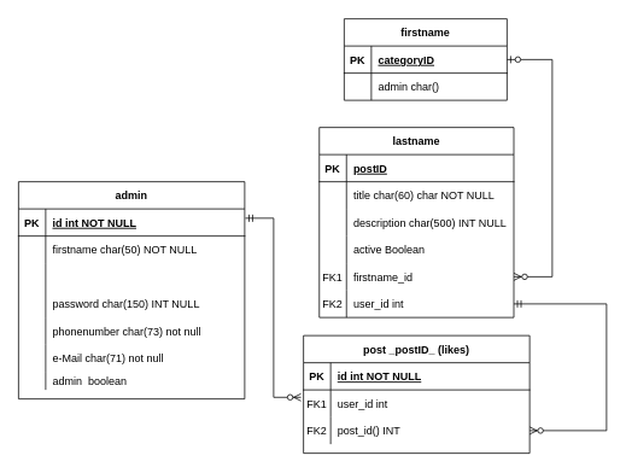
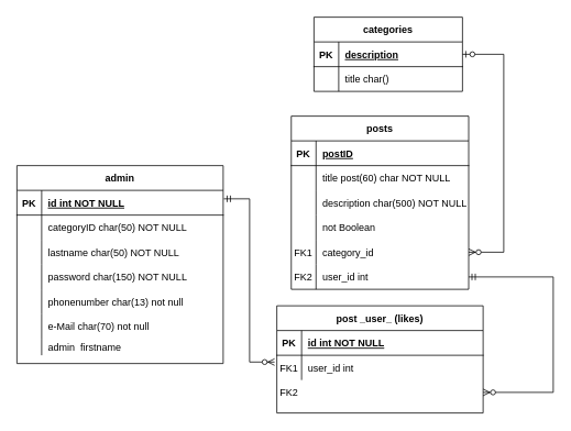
  <mxCell id="0" />
  <mxCell id="1" parent="0" />
  <mxCell id="2" value="admin" style="shape=table;startSize=30;container=1;collapsible=1;childLayout=tableLayout;fixedRows=1;rowLines=0;fontStyle=1;align=center;resizeLast=1;" parent="1" vertex="1"><mxGeometry x="20" y="200" width="250" height="240" as="geometry" /></mxCell>
  <mxCell id="3" value="" style="shape=partialRectangle;collapsible=0;dropTarget=0;pointerEvents=0;fillColor=none;points=[[0,0.5],[1,0.5]];portConstraint=eastwest;top=0;left=0;right=0;bottom=1;" parent="2" vertex="1"><mxGeometry y="30" width="250" height="30" as="geometry" /></mxCell>
  <mxCell id="4" value="PK" style="shape=partialRectangle;overflow=hidden;connectable=0;fillColor=none;top=0;left=0;bottom=0;right=0;fontStyle=1;" parent="3" vertex="1"><mxGeometry width="30" height="30" as="geometry"><mxRectangle width="30" height="30" as="alternateBounds" /></mxGeometry></mxCell>
  <mxCell id="5" value="id int NOT NULL " style="shape=partialRectangle;overflow=hidden;connectable=0;fillColor=none;top=0;left=0;bottom=0;right=0;align=left;spacingLeft=6;fontStyle=5;" parent="3" vertex="1"><mxGeometry x="30" width="220" height="30" as="geometry"><mxRectangle width="220" height="30" as="alternateBounds" /></mxGeometry></mxCell>
  <mxCell id="6" value="" style="shape=partialRectangle;collapsible=0;dropTarget=0;pointerEvents=0;fillColor=none;points=[[0,0.5],[1,0.5]];portConstraint=eastwest;top=0;left=0;right=0;bottom=0;" parent="2" vertex="1"><mxGeometry y="60" width="250" height="30" as="geometry" /></mxCell>
  <mxCell id="7" value="" style="shape=partialRectangle;overflow=hidden;connectable=0;fillColor=none;top=0;left=0;bottom=0;right=0;" parent="6" vertex="1"><mxGeometry width="30" height="30" as="geometry"><mxRectangle width="30" height="30" as="alternateBounds" /></mxGeometry></mxCell>
- <mxCell id="8" value="firstname char(50) NOT NULL" style="shape=partialRectangle;overflow=hidden;connectable=0;fillColor=none;top=0;left=0;bottom=0;right=0;align=left;spacingLeft=6;" parent="6" vertex="1"><mxGeometry x="30" width="220" height="30" as="geometry"><mxRectangle width="220" height="30" as="alternateBounds" /></mxGeometry></mxCell>
+ <mxCell id="8" value="categoryID char(50) NOT NULL" style="shape=partialRectangle;overflow=hidden;connectable=0;fillColor=none;top=0;left=0;bottom=0;right=0;align=left;spacingLeft=6;" parent="6" vertex="1"><mxGeometry x="30" width="220" height="30" as="geometry"><mxRectangle width="220" height="30" as="alternateBounds" /></mxGeometry></mxCell>
  <mxCell id="9" value="" style="shape=partialRectangle;collapsible=0;dropTarget=0;pointerEvents=0;fillColor=none;points=[[0,0.5],[1,0.5]];portConstraint=eastwest;top=0;left=0;right=0;bottom=0;" parent="2" vertex="1"><mxGeometry y="90" width="250" height="30" as="geometry" /></mxCell>
  <mxCell id="10" value="" style="shape=partialRectangle;overflow=hidden;connectable=0;fillColor=none;top=0;left=0;bottom=0;right=0;" parent="9" vertex="1"><mxGeometry width="30" height="30" as="geometry"><mxRectangle width="30" height="30" as="alternateBounds" /></mxGeometry></mxCell>
+ <mxCell id="11" value="lastname char(50) NOT NULL" style="shape=partialRectangle;overflow=hidden;connectable=0;fillColor=none;top=0;left=0;bottom=0;right=0;align=left;spacingLeft=6;" parent="9" vertex="1"><mxGeometry x="30" width="220" height="30" as="geometry"><mxRectangle width="220" height="30" as="alternateBounds" /></mxGeometry></mxCell>
  <mxCell id="12" value="" style="shape=partialRectangle;collapsible=0;dropTarget=0;pointerEvents=0;fillColor=none;points=[[0,0.5],[1,0.5]];portConstraint=eastwest;top=0;left=0;right=0;bottom=0;" parent="2" vertex="1"><mxGeometry y="120" width="250" height="30" as="geometry" /></mxCell>
  <mxCell id="13" value="" style="shape=partialRectangle;overflow=hidden;connectable=0;fillColor=none;top=0;left=0;bottom=0;right=0;" parent="12" vertex="1"><mxGeometry width="30" height="30" as="geometry"><mxRectangle width="30" height="30" as="alternateBounds" /></mxGeometry></mxCell>
- <mxCell id="14" value="password char(150) INT NULL" style="shape=partialRectangle;overflow=hidden;connectable=0;fillColor=none;top=0;left=0;bottom=0;right=0;align=left;spacingLeft=6;" parent="12" vertex="1"><mxGeometry x="30" width="220" height="30" as="geometry"><mxRectangle width="220" height="30" as="alternateBounds" /></mxGeometry></mxCell>
+ <mxCell id="14" value="password char(150) NOT NULL" style="shape=partialRectangle;overflow=hidden;connectable=0;fillColor=none;top=0;left=0;bottom=0;right=0;align=left;spacingLeft=6;" parent="12" vertex="1"><mxGeometry x="30" width="220" height="30" as="geometry"><mxRectangle width="220" height="30" as="alternateBounds" /></mxGeometry></mxCell>
  <mxCell id="15" value="" style="shape=partialRectangle;collapsible=0;dropTarget=0;pointerEvents=0;fillColor=none;points=[[0,0.5],[1,0.5]];portConstraint=eastwest;top=0;left=0;right=0;bottom=0;" parent="2" vertex="1"><mxGeometry y="150" width="250" height="30" as="geometry" /></mxCell>
  <mxCell id="16" value="" style="shape=partialRectangle;overflow=hidden;connectable=0;fillColor=none;top=0;left=0;bottom=0;right=0;" parent="15" vertex="1"><mxGeometry width="30" height="30" as="geometry"><mxRectangle width="30" height="30" as="alternateBounds" /></mxGeometry></mxCell>
- <mxCell id="17" value="phonenumber char(73) not null" style="shape=partialRectangle;overflow=hidden;connectable=0;fillColor=none;top=0;left=0;bottom=0;right=0;align=left;spacingLeft=6;" parent="15" vertex="1"><mxGeometry x="30" width="220" height="30" as="geometry"><mxRectangle width="220" height="30" as="alternateBounds" /></mxGeometry></mxCell>
+ <mxCell id="17" value="phonenumber char(13) not null" style="shape=partialRectangle;overflow=hidden;connectable=0;fillColor=none;top=0;left=0;bottom=0;right=0;align=left;spacingLeft=6;" parent="15" vertex="1"><mxGeometry x="30" width="220" height="30" as="geometry"><mxRectangle width="220" height="30" as="alternateBounds" /></mxGeometry></mxCell>
  <mxCell id="18" value="" style="shape=partialRectangle;collapsible=0;dropTarget=0;pointerEvents=0;fillColor=none;points=[[0,0.5],[1,0.5]];portConstraint=eastwest;top=0;left=0;right=0;bottom=0;" parent="2" vertex="1"><mxGeometry y="180" width="250" height="30" as="geometry" /></mxCell>
  <mxCell id="19" value="" style="shape=partialRectangle;overflow=hidden;connectable=0;fillColor=none;top=0;left=0;bottom=0;right=0;" parent="18" vertex="1"><mxGeometry width="30" height="30" as="geometry"><mxRectangle width="30" height="30" as="alternateBounds" /></mxGeometry></mxCell>
- <mxCell id="20" value="e-Mail char(71) not null" style="shape=partialRectangle;overflow=hidden;connectable=0;fillColor=none;top=0;left=0;bottom=0;right=0;align=left;spacingLeft=6;" parent="18" vertex="1"><mxGeometry x="30" width="220" height="30" as="geometry"><mxRectangle width="220" height="30" as="alternateBounds" /></mxGeometry></mxCell>
+ <mxCell id="20" value="e-Mail char(70) not null" style="shape=partialRectangle;overflow=hidden;connectable=0;fillColor=none;top=0;left=0;bottom=0;right=0;align=left;spacingLeft=6;" parent="18" vertex="1"><mxGeometry x="30" width="220" height="30" as="geometry"><mxRectangle width="220" height="30" as="alternateBounds" /></mxGeometry></mxCell>
  <mxCell id="21" style="shape=partialRectangle;collapsible=0;dropTarget=0;pointerEvents=0;fillColor=none;points=[[0,0.5],[1,0.5]];portConstraint=eastwest;top=0;left=0;right=0;bottom=0;" parent="2" vertex="1"><mxGeometry y="210" width="250" height="20" as="geometry" /></mxCell>
  <mxCell id="22" style="shape=partialRectangle;overflow=hidden;connectable=0;fillColor=none;top=0;left=0;bottom=0;right=0;" parent="21" vertex="1"><mxGeometry width="30" height="20" as="geometry"><mxRectangle width="30" height="20" as="alternateBounds" /></mxGeometry></mxCell>
- <mxCell id="23" value="admin  boolean" style="shape=partialRectangle;overflow=hidden;connectable=0;fillColor=none;top=0;left=0;bottom=0;right=0;align=left;spacingLeft=6;" parent="21" vertex="1"><mxGeometry x="30" width="220" height="20" as="geometry"><mxRectangle width="220" height="20" as="alternateBounds" /></mxGeometry></mxCell>
- <mxCell id="24" value="lastname" style="shape=table;startSize=30;container=1;collapsible=1;childLayout=tableLayout;fixedRows=1;rowLines=0;fontStyle=1;align=center;resizeLast=1;" parent="1" vertex="1"><mxGeometry x="352.5" y="140" width="215" height="210" as="geometry" /></mxCell>
+ <mxCell id="23" value="admin  firstname" style="shape=partialRectangle;overflow=hidden;connectable=0;fillColor=none;top=0;left=0;bottom=0;right=0;align=left;spacingLeft=6;" parent="21" vertex="1"><mxGeometry x="30" width="220" height="20" as="geometry"><mxRectangle width="220" height="20" as="alternateBounds" /></mxGeometry></mxCell>
+ <mxCell id="24" value="posts" style="shape=table;startSize=30;container=1;collapsible=1;childLayout=tableLayout;fixedRows=1;rowLines=0;fontStyle=1;align=center;resizeLast=1;" parent="1" vertex="1"><mxGeometry x="352.5" y="140" width="215" height="210" as="geometry" /></mxCell>
  <mxCell id="25" value="" style="shape=tableRow;horizontal=0;startSize=0;swimlaneHead=0;swimlaneBody=0;fillColor=none;collapsible=0;dropTarget=0;points=[[0,0.5],[1,0.5]];portConstraint=eastwest;top=0;left=0;right=0;bottom=1;" parent="24" vertex="1"><mxGeometry y="30" width="215" height="30" as="geometry" /></mxCell>
  <mxCell id="26" value="PK" style="shape=partialRectangle;connectable=0;fillColor=none;top=0;left=0;bottom=0;right=0;fontStyle=1;overflow=hidden;" parent="25" vertex="1"><mxGeometry width="30" height="30" as="geometry"><mxRectangle width="30" height="30" as="alternateBounds" /></mxGeometry></mxCell>
  <mxCell id="27" value="postID" style="shape=partialRectangle;connectable=0;fillColor=none;top=0;left=0;bottom=0;right=0;align=left;spacingLeft=6;fontStyle=5;overflow=hidden;" parent="25" vertex="1"><mxGeometry x="30" width="185" height="30" as="geometry"><mxRectangle width="185" height="30" as="alternateBounds" /></mxGeometry></mxCell>
  <mxCell id="28" value="" style="shape=tableRow;horizontal=0;startSize=0;swimlaneHead=0;swimlaneBody=0;fillColor=none;collapsible=0;dropTarget=0;points=[[0,0.5],[1,0.5]];portConstraint=eastwest;top=0;left=0;right=0;bottom=0;" parent="24" vertex="1"><mxGeometry y="60" width="215" height="30" as="geometry" /></mxCell>
  <mxCell id="29" value="" style="shape=partialRectangle;connectable=0;fillColor=none;top=0;left=0;bottom=0;right=0;editable=1;overflow=hidden;" parent="28" vertex="1"><mxGeometry width="30" height="30" as="geometry"><mxRectangle width="30" height="30" as="alternateBounds" /></mxGeometry></mxCell>
- <mxCell id="30" value="title char(60) char NOT NULL" style="shape=partialRectangle;connectable=0;fillColor=none;top=0;left=0;bottom=0;right=0;align=left;spacingLeft=6;overflow=hidden;" parent="28" vertex="1"><mxGeometry x="30" width="185" height="30" as="geometry"><mxRectangle width="185" height="30" as="alternateBounds" /></mxGeometry></mxCell>
+ <mxCell id="30" value="title post(60) char NOT NULL" style="shape=partialRectangle;connectable=0;fillColor=none;top=0;left=0;bottom=0;right=0;align=left;spacingLeft=6;overflow=hidden;" parent="28" vertex="1"><mxGeometry x="30" width="185" height="30" as="geometry"><mxRectangle width="185" height="30" as="alternateBounds" /></mxGeometry></mxCell>
  <mxCell id="31" value="" style="shape=tableRow;horizontal=0;startSize=0;swimlaneHead=0;swimlaneBody=0;fillColor=none;collapsible=0;dropTarget=0;points=[[0,0.5],[1,0.5]];portConstraint=eastwest;top=0;left=0;right=0;bottom=0;" parent="24" vertex="1"><mxGeometry y="90" width="215" height="30" as="geometry" /></mxCell>
  <mxCell id="32" value="" style="shape=partialRectangle;connectable=0;fillColor=none;top=0;left=0;bottom=0;right=0;editable=1;overflow=hidden;" parent="31" vertex="1"><mxGeometry width="30" height="30" as="geometry"><mxRectangle width="30" height="30" as="alternateBounds" /></mxGeometry></mxCell>
- <mxCell id="33" value="description char(500) INT NULL" style="shape=partialRectangle;connectable=0;fillColor=none;top=0;left=0;bottom=0;right=0;align=left;spacingLeft=6;overflow=hidden;" parent="31" vertex="1"><mxGeometry x="30" width="185" height="30" as="geometry"><mxRectangle width="185" height="30" as="alternateBounds" /></mxGeometry></mxCell>
+ <mxCell id="33" value="description char(500) NOT NULL" style="shape=partialRectangle;connectable=0;fillColor=none;top=0;left=0;bottom=0;right=0;align=left;spacingLeft=6;overflow=hidden;" parent="31" vertex="1"><mxGeometry x="30" width="185" height="30" as="geometry"><mxRectangle width="185" height="30" as="alternateBounds" /></mxGeometry></mxCell>
  <mxCell id="34" style="shape=tableRow;horizontal=0;startSize=0;swimlaneHead=0;swimlaneBody=0;fillColor=none;collapsible=0;dropTarget=0;points=[[0,0.5],[1,0.5]];portConstraint=eastwest;top=0;left=0;right=0;bottom=0;" vertex="1" parent="24"><mxGeometry y="120" width="215" height="30" as="geometry" /></mxCell>
  <mxCell id="35" style="shape=partialRectangle;connectable=0;fillColor=none;top=0;left=0;bottom=0;right=0;editable=1;overflow=hidden;" vertex="1" parent="34"><mxGeometry width="30" height="30" as="geometry"><mxRectangle width="30" height="30" as="alternateBounds" /></mxGeometry></mxCell>
- <mxCell id="36" value="active Boolean" style="shape=partialRectangle;connectable=0;fillColor=none;top=0;left=0;bottom=0;right=0;align=left;spacingLeft=6;overflow=hidden;" vertex="1" parent="34"><mxGeometry x="30" width="185" height="30" as="geometry"><mxRectangle width="185" height="30" as="alternateBounds" /></mxGeometry></mxCell>
+ <mxCell id="36" value="not Boolean" style="shape=partialRectangle;connectable=0;fillColor=none;top=0;left=0;bottom=0;right=0;align=left;spacingLeft=6;overflow=hidden;" vertex="1" parent="34"><mxGeometry x="30" width="185" height="30" as="geometry"><mxRectangle width="185" height="30" as="alternateBounds" /></mxGeometry></mxCell>
  <mxCell id="37" value="" style="shape=tableRow;horizontal=0;startSize=0;swimlaneHead=0;swimlaneBody=0;fillColor=none;collapsible=0;dropTarget=0;points=[[0,0.5],[1,0.5]];portConstraint=eastwest;top=0;left=0;right=0;bottom=0;" parent="24" vertex="1"><mxGeometry y="150" width="215" height="30" as="geometry" /></mxCell>
  <mxCell id="38" value="FK1" style="shape=partialRectangle;connectable=0;fillColor=none;top=0;left=0;bottom=0;right=0;editable=1;overflow=hidden;" parent="37" vertex="1"><mxGeometry width="30" height="30" as="geometry"><mxRectangle width="30" height="30" as="alternateBounds" /></mxGeometry></mxCell>
- <mxCell id="39" value="firstname_id" style="shape=partialRectangle;connectable=0;fillColor=none;top=0;left=0;bottom=0;right=0;align=left;spacingLeft=6;overflow=hidden;" parent="37" vertex="1"><mxGeometry x="30" width="185" height="30" as="geometry"><mxRectangle width="185" height="30" as="alternateBounds" /></mxGeometry></mxCell>
+ <mxCell id="39" value="category_id" style="shape=partialRectangle;connectable=0;fillColor=none;top=0;left=0;bottom=0;right=0;align=left;spacingLeft=6;overflow=hidden;" parent="37" vertex="1"><mxGeometry x="30" width="185" height="30" as="geometry"><mxRectangle width="185" height="30" as="alternateBounds" /></mxGeometry></mxCell>
  <mxCell id="40" style="shape=tableRow;horizontal=0;startSize=0;swimlaneHead=0;swimlaneBody=0;fillColor=none;collapsible=0;dropTarget=0;points=[[0,0.5],[1,0.5]];portConstraint=eastwest;top=0;left=0;right=0;bottom=0;" parent="24" vertex="1"><mxGeometry y="180" width="215" height="30" as="geometry" /></mxCell>
  <mxCell id="41" value="FK2" style="shape=partialRectangle;connectable=0;fillColor=none;top=0;left=0;bottom=0;right=0;editable=1;overflow=hidden;" parent="40" vertex="1"><mxGeometry width="30" height="30" as="geometry"><mxRectangle width="30" height="30" as="alternateBounds" /></mxGeometry></mxCell>
  <mxCell id="42" value="user_id int" style="shape=partialRectangle;connectable=0;fillColor=none;top=0;left=0;bottom=0;right=0;align=left;spacingLeft=6;overflow=hidden;" parent="40" vertex="1"><mxGeometry x="30" width="185" height="30" as="geometry"><mxRectangle width="185" height="30" as="alternateBounds" /></mxGeometry></mxCell>
- <mxCell id="43" value="firstname" style="shape=table;startSize=30;container=1;collapsible=1;childLayout=tableLayout;fixedRows=1;rowLines=0;fontStyle=1;align=center;resizeLast=1;" parent="1" vertex="1"><mxGeometry x="380" y="20" width="180" height="90" as="geometry" /></mxCell>
+ <mxCell id="43" value="categories" style="shape=table;startSize=30;container=1;collapsible=1;childLayout=tableLayout;fixedRows=1;rowLines=0;fontStyle=1;align=center;resizeLast=1;" parent="1" vertex="1"><mxGeometry x="380" y="20" width="180" height="90" as="geometry" /></mxCell>
  <mxCell id="44" value="" style="shape=tableRow;horizontal=0;startSize=0;swimlaneHead=0;swimlaneBody=0;fillColor=none;collapsible=0;dropTarget=0;points=[[0,0.5],[1,0.5]];portConstraint=eastwest;top=0;left=0;right=0;bottom=1;" parent="43" vertex="1"><mxGeometry y="30" width="180" height="30" as="geometry" /></mxCell>
  <mxCell id="45" value="PK" style="shape=partialRectangle;connectable=0;fillColor=none;top=0;left=0;bottom=0;right=0;fontStyle=1;overflow=hidden;" parent="44" vertex="1"><mxGeometry width="30" height="30" as="geometry"><mxRectangle width="30" height="30" as="alternateBounds" /></mxGeometry></mxCell>
- <mxCell id="46" value="categoryID" style="shape=partialRectangle;connectable=0;fillColor=none;top=0;left=0;bottom=0;right=0;align=left;spacingLeft=6;fontStyle=5;overflow=hidden;" parent="44" vertex="1"><mxGeometry x="30" width="150" height="30" as="geometry"><mxRectangle width="150" height="30" as="alternateBounds" /></mxGeometry></mxCell>
+ <mxCell id="46" value="description" style="shape=partialRectangle;connectable=0;fillColor=none;top=0;left=0;bottom=0;right=0;align=left;spacingLeft=6;fontStyle=5;overflow=hidden;" parent="44" vertex="1"><mxGeometry x="30" width="150" height="30" as="geometry"><mxRectangle width="150" height="30" as="alternateBounds" /></mxGeometry></mxCell>
  <mxCell id="47" value="" style="shape=tableRow;horizontal=0;startSize=0;swimlaneHead=0;swimlaneBody=0;fillColor=none;collapsible=0;dropTarget=0;points=[[0,0.5],[1,0.5]];portConstraint=eastwest;top=0;left=0;right=0;bottom=0;" parent="43" vertex="1"><mxGeometry y="60" width="180" height="30" as="geometry" /></mxCell>
  <mxCell id="48" value="" style="shape=partialRectangle;connectable=0;fillColor=none;top=0;left=0;bottom=0;right=0;editable=1;overflow=hidden;" parent="47" vertex="1"><mxGeometry width="30" height="30" as="geometry"><mxRectangle width="30" height="30" as="alternateBounds" /></mxGeometry></mxCell>
- <mxCell id="49" value="admin char()" style="shape=partialRectangle;connectable=0;fillColor=none;top=0;left=0;bottom=0;right=0;align=left;spacingLeft=6;overflow=hidden;" parent="47" vertex="1"><mxGeometry x="30" width="150" height="30" as="geometry"><mxRectangle width="150" height="30" as="alternateBounds" /></mxGeometry></mxCell>
- <mxCell id="50" value="post _postID_ (likes)" style="shape=table;startSize=30;container=1;collapsible=1;childLayout=tableLayout;fixedRows=1;rowLines=0;fontStyle=1;align=center;resizeLast=1;columnLines=1;" parent="1" vertex="1"><mxGeometry x="335" y="370" width="250" height="130" as="geometry" /></mxCell>
+ <mxCell id="49" value="title char()" style="shape=partialRectangle;connectable=0;fillColor=none;top=0;left=0;bottom=0;right=0;align=left;spacingLeft=6;overflow=hidden;" parent="47" vertex="1"><mxGeometry x="30" width="150" height="30" as="geometry"><mxRectangle width="150" height="30" as="alternateBounds" /></mxGeometry></mxCell>
+ <mxCell id="50" value="post _user_ (likes)" style="shape=table;startSize=30;container=1;collapsible=1;childLayout=tableLayout;fixedRows=1;rowLines=0;fontStyle=1;align=center;resizeLast=1;columnLines=1;" parent="1" vertex="1"><mxGeometry x="335" y="370" width="250" height="130" as="geometry" /></mxCell>
  <mxCell id="51" value="" style="shape=partialRectangle;collapsible=0;dropTarget=0;pointerEvents=0;fillColor=none;points=[[0,0.5],[1,0.5]];portConstraint=eastwest;top=0;left=0;right=0;bottom=1;" parent="50" vertex="1"><mxGeometry y="30" width="250" height="30" as="geometry" /></mxCell>
  <mxCell id="52" value="PK" style="shape=partialRectangle;overflow=hidden;connectable=0;fillColor=none;top=0;left=0;bottom=0;right=0;fontStyle=1;" parent="51" vertex="1"><mxGeometry width="30" height="30" as="geometry"><mxRectangle width="30" height="30" as="alternateBounds" /></mxGeometry></mxCell>
  <mxCell id="53" value="id int NOT NULL " style="shape=partialRectangle;overflow=hidden;connectable=0;fillColor=none;top=0;left=0;bottom=0;right=0;align=left;spacingLeft=6;fontStyle=5;" parent="51" vertex="1"><mxGeometry x="30" width="220" height="30" as="geometry"><mxRectangle width="220" height="30" as="alternateBounds" /></mxGeometry></mxCell>
  <mxCell id="54" value="" style="shape=partialRectangle;collapsible=0;dropTarget=0;pointerEvents=0;fillColor=none;points=[[0,0.5],[1,0.5]];portConstraint=eastwest;top=0;left=0;right=0;bottom=0;" parent="50" vertex="1"><mxGeometry y="60" width="250" height="30" as="geometry" /></mxCell>
  <mxCell id="55" value="FK1" style="shape=partialRectangle;overflow=hidden;connectable=0;fillColor=none;top=0;left=0;bottom=0;right=0;" parent="54" vertex="1"><mxGeometry width="30" height="30" as="geometry"><mxRectangle width="30" height="30" as="alternateBounds" /></mxGeometry></mxCell>
  <mxCell id="56" value="user_id int " style="shape=partialRectangle;overflow=hidden;connectable=0;fillColor=none;top=0;left=0;bottom=0;right=0;align=left;spacingLeft=6;" parent="54" vertex="1"><mxGeometry x="30" width="220" height="30" as="geometry"><mxRectangle width="220" height="30" as="alternateBounds" /></mxGeometry></mxCell>
  <mxCell id="57" style="shape=partialRectangle;collapsible=0;dropTarget=0;pointerEvents=0;fillColor=none;points=[[0,0.5],[1,0.5]];portConstraint=eastwest;top=0;left=0;right=0;bottom=0;" parent="50" vertex="1"><mxGeometry y="90" width="250" height="30" as="geometry" /></mxCell>
  <mxCell id="58" value="FK2" style="shape=partialRectangle;overflow=hidden;connectable=0;fillColor=none;top=0;left=0;bottom=0;right=0;" parent="57" vertex="1"><mxGeometry width="30" height="30" as="geometry"><mxRectangle width="30" height="30" as="alternateBounds" /></mxGeometry></mxCell>
- <mxCell id="59" value="post_id() INT" style="shape=partialRectangle;overflow=hidden;connectable=0;fillColor=none;top=0;left=0;bottom=0;right=0;align=left;spacingLeft=6;" parent="57" vertex="1"><mxGeometry x="30" width="220" height="30" as="geometry"><mxRectangle width="220" height="30" as="alternateBounds" /></mxGeometry></mxCell>
  <mxCell id="60" value="" style="fontSize=12;html=1;endArrow=ERzeroToMany;startArrow=ERmandOne;rounded=0;exitX=1.003;exitY=0.343;exitDx=0;exitDy=0;exitPerimeter=0;entryX=-0.011;entryY=0.274;entryDx=0;entryDy=0;edgeStyle=elbowEdgeStyle;entryPerimeter=0;" parent="1" source="3" target="54" edge="1"><mxGeometry width="100" height="100" relative="1" as="geometry"><mxPoint x="285" y="310" as="sourcePoint" /><mxPoint x="385" y="210" as="targetPoint" /></mxGeometry></mxCell>
  <mxCell id="61" value="" style="edgeStyle=elbowEdgeStyle;fontSize=12;html=1;endArrow=ERzeroToMany;startArrow=ERmandOne;rounded=0;entryX=1;entryY=0.5;entryDx=0;entryDy=0;exitX=1;exitY=0.5;exitDx=0;exitDy=0;" parent="1" source="40" target="57" edge="1"><mxGeometry width="100" height="100" relative="1" as="geometry"><mxPoint x="570" y="310" as="sourcePoint" /><mxPoint x="670" y="505" as="targetPoint" /><Array as="points"><mxPoint x="670" y="400" /></Array></mxGeometry></mxCell>
  <mxCell id="62" value="" style="edgeStyle=elbowEdgeStyle;fontSize=12;html=1;endArrow=ERzeroToMany;startArrow=ERzeroToOne;rounded=0;" parent="1" source="44" target="37" edge="1"><mxGeometry width="100" height="100" relative="1" as="geometry"><mxPoint x="220" y="130" as="sourcePoint" /><mxPoint x="320" y="30" as="targetPoint" /><Array as="points"><mxPoint x="610" y="160" /></Array></mxGeometry></mxCell>
